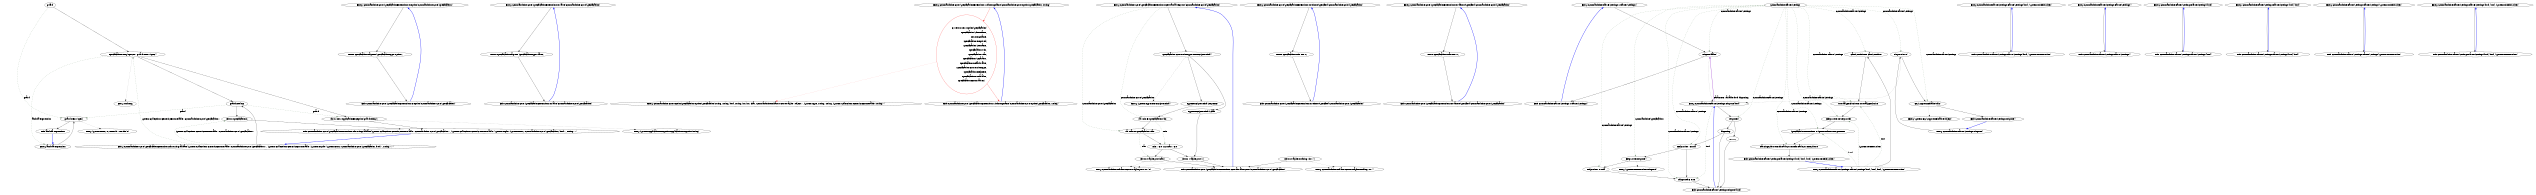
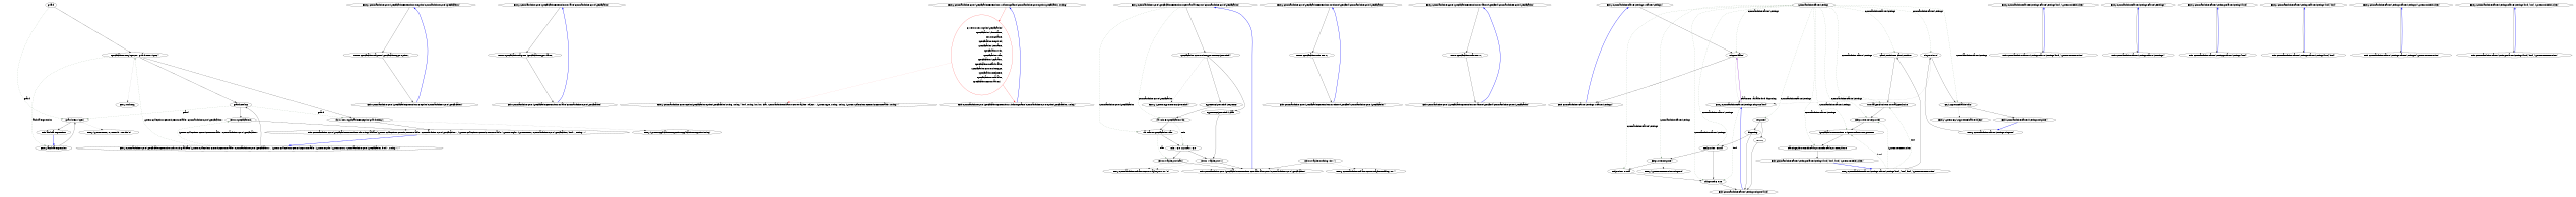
  digraph {
    node [cluster="CommandLine.Core.SpecificationExtensions.GetMaxValueCount(CommandLine.Core.Specification)" span="42-42"]
    edge [style=solid]
    n1 [label=guard cluster="" span=""]
    n2 [cluster="lambda expression" label="guard.Item1(spec)"]
    n3 [cluster="CommandLine.Core.SpecificationExtensions.ThrowingValidate(System.Collections.Generic.IEnumerable<CommandLine.Core.Specification>, System.Collections.Generic.IEnumerable<System.Tuple<System.Func<CommandLine.Core.Specification, bool>, string>>)" label="specifications.Any(spec => guard.Item1(spec))"]
    n4 [cluster="lambda expression" label="Exit lambda expression"]
    n5 [cluster="System.Func<T, TResult>.Invoke(T)" label="Entry System.Func<T, TResult>.Invoke(T)" span="0-0"]
    n6 [cluster="CommandLine.Core.SpecificationExtensions.IsOption(CommandLine.Core.Specification)" label="Entry CommandLine.Core.SpecificationExtensions.IsOption(CommandLine.Core.Specification)" span="11-11"]
    n7 [cluster="CommandLine.Core.SpecificationExtensions.IsOption(CommandLine.Core.Specification)" label="return specification.Tag == SpecificationType.Option;" span="13-13"]
    n8 [cluster="CommandLine.Core.SpecificationExtensions.IsOption(CommandLine.Core.Specification)" label="Exit CommandLine.Core.SpecificationExtensions.IsOption(CommandLine.Core.Specification)" span="11-11"]
    n9 [cluster="CommandLine.Core.SpecificationExtensions.IsValue(CommandLine.Core.Specification)" label="Entry CommandLine.Core.SpecificationExtensions.IsValue(CommandLine.Core.Specification)" span="16-16"]
    n10 [cluster="CommandLine.Core.SpecificationExtensions.IsValue(CommandLine.Core.Specification)" label="return specification.Tag == SpecificationType.Value;" span="18-18"]
    n11 [cluster="CommandLine.Core.SpecificationExtensions.IsValue(CommandLine.Core.Specification)" label="Exit CommandLine.Core.SpecificationExtensions.IsValue(CommandLine.Core.Specification)" span="16-16"]
    n12 [cluster="CommandLine.Core.SpecificationExtensions.WithLongName(CommandLine.Core.OptionSpecification, string)" label="Entry CommandLine.Core.SpecificationExtensions.WithLongName(CommandLine.Core.OptionSpecification, string)" span="21-21"]
    n13 [cluster="CommandLine.Core.SpecificationExtensions.WithLongName(CommandLine.Core.OptionSpecification, string)" color=red community=0 label="6: return new OptionSpecification(\r\n                specification.ShortName,\r\n                newLongName,\r\n                specification.Required,\r\n                specification.SetName,\r\n                specification.Min,\r\n                specification.Max,\r\n                specification.Separator,\r\n                specification.DefaultValue,\r\n                specification.ConversionType,\r\n                specification.HelpText,\r\n                specification.MetaValue,\r\n                specification.EnumValues);" span="23-35"]
    n14 [cluster="CommandLine.Core.SpecificationExtensions.WithLongName(CommandLine.Core.OptionSpecification, string)" label="Exit CommandLine.Core.SpecificationExtensions.WithLongName(CommandLine.Core.OptionSpecification, string)" span="21-21"]
    n15 [cluster="CommandLine.Core.OptionSpecification.OptionSpecification(string, string, bool, string, int, int, char, CommandLine.Infrastructure.Maybe<object>, System.Type, string, string, System.Collections.Generic.IEnumerable<string>)" label="Entry CommandLine.Core.OptionSpecification.OptionSpecification(string, string, bool, string, int, int, char, CommandLine.Infrastructure.Maybe<object>, System.Type, string, string, System.Collections.Generic.IEnumerable<string>)" span="17-17"]
    n16 [cluster="CommandLine.Core.SpecificationExtensions.ThrowingValidate(System.Collections.Generic.IEnumerable<CommandLine.Core.Specification>, System.Collections.Generic.IEnumerable<System.Tuple<System.Func<CommandLine.Core.Specification, bool>, string>>)" label="Entry CommandLine.Core.SpecificationExtensions.ThrowingValidate(System.Collections.Generic.IEnumerable<CommandLine.Core.Specification>, System.Collections.Generic.IEnumerable<System.Tuple<System.Func<CommandLine.Core.Specification, bool>, string>>)" span="38-38"]
    n17 [cluster="CommandLine.Core.SpecificationExtensions.ThrowingValidate(System.Collections.Generic.IEnumerable<CommandLine.Core.Specification>, System.Collections.Generic.IEnumerable<System.Tuple<System.Func<CommandLine.Core.Specification, bool>, string>>)" label=guardsLookup span="40-40"]
    n18 [cluster="CommandLine.Core.SpecificationExtensions.ThrowingValidate(System.Collections.Generic.IEnumerable<CommandLine.Core.Specification>, System.Collections.Generic.IEnumerable<System.Tuple<System.Func<CommandLine.Core.Specification, bool>, string>>)" label="return specifications;" span="48-48"]
    n19 [cluster="CommandLine.Core.SpecificationExtensions.ThrowingValidate(System.Collections.Generic.IEnumerable<CommandLine.Core.Specification>, System.Collections.Generic.IEnumerable<System.Tuple<System.Func<CommandLine.Core.Specification, bool>, string>>)" label="throw new ApplicationException(guard.Item2);" span="44-44"]
    n20 [cluster="Unk.Any" label="Entry Unk.Any" span=""]
    n21 [cluster="lambda expression" label="Entry lambda expression"]
    n22 [cluster="CommandLine.Core.SpecificationExtensions.ThrowingValidate(System.Collections.Generic.IEnumerable<CommandLine.Core.Specification>, System.Collections.Generic.IEnumerable<System.Tuple<System.Func<CommandLine.Core.Specification, bool>, string>>)" label="Exit CommandLine.Core.SpecificationExtensions.ThrowingValidate(System.Collections.Generic.IEnumerable<CommandLine.Core.Specification>, System.Collections.Generic.IEnumerable<System.Tuple<System.Func<CommandLine.Core.Specification, bool>, string>>)" span="38-38"]
    n23 [cluster="System.ApplicationException.ApplicationException(string)" label="Entry System.ApplicationException.ApplicationException(string)" span="0-0"]
    n24 [label="Entry CommandLine.Core.SpecificationExtensions.GetMaxValueCount(CommandLine.Core.Specification)" span="51-51"]
    n25 [label="specification.ConversionType.ToDescriptorKind()" span="53-53"]
    n26 [label="var min = specification.Min" span="58-58"]
    n27 [label="var max = specification.Max" span="59-59"]
    n28 [label="TypeDescriptorKind.Scalar" span="55-55"]
    n29 [label="TypeDescriptorKind.Sequence" span="57-57"]
    n30 [cluster="System.Type.ToDescriptorKind()" label="Entry System.Type.ToDescriptorKind()" span="22-22"]
    n31 [label="min >= 0 && max >= 0" span="60-60"]
    n32 [label="return Maybe.Just(max);" span="62-62"]
    n33 [label="return  Maybe.Just(1);" span="56-56"]
    n34 [label="Exit CommandLine.Core.SpecificationExtensions.GetMaxValueCount(CommandLine.Core.Specification)" span="51-51"]
    n35 [cluster="CommandLine.Infrastructure.Maybe.Just<T>(T)" label="Entry CommandLine.Infrastructure.Maybe.Just<T>(T)" span="68-68"]
    n36 [label="return Maybe.Nothing<int>();" span="67-67"]
    n37 [cluster="CommandLine.Infrastructure.Maybe.Nothing<T>()" label="Entry CommandLine.Infrastructure.Maybe.Nothing<T>()" span="63-63"]
    n38 [cluster="CommandLine.Core.SpecificationExtensions.IsMinNotSpecified(CommandLine.Core.Specification)" label="Entry CommandLine.Core.SpecificationExtensions.IsMinNotSpecified(CommandLine.Core.Specification)" span="70-70"]
    n39 [cluster="CommandLine.Core.SpecificationExtensions.IsMinNotSpecified(CommandLine.Core.Specification)" label="return specification.Min == -1;" span="72-72"]
    n40 [cluster="CommandLine.Core.SpecificationExtensions.IsMinNotSpecified(CommandLine.Core.Specification)" label="Exit CommandLine.Core.SpecificationExtensions.IsMinNotSpecified(CommandLine.Core.Specification)" span="70-70"]
    n41 [cluster="CommandLine.Core.SpecificationExtensions.IsMaxNotSpecified(CommandLine.Core.Specification)" label="Entry CommandLine.Core.SpecificationExtensions.IsMaxNotSpecified(CommandLine.Core.Specification)" span="75-75"]
    n42 [cluster="CommandLine.Core.SpecificationExtensions.IsMaxNotSpecified(CommandLine.Core.Specification)" label="return specification.Max == -1;" span="77-77"]
    n43 [cluster="CommandLine.Core.SpecificationExtensions.IsMaxNotSpecified(CommandLine.Core.Specification)" label="Exit CommandLine.Core.SpecificationExtensions.IsMaxNotSpecified(CommandLine.Core.Specification)" span="75-75"]
    n44 [cluster="CommandLine.ParserSettings.~ParserSettings()" file="InstanceChooser.cs" label="Entry CommandLine.ParserSettings.~ParserSettings()" span="127-127"]
    n45 [cluster="CommandLine.ParserSettings.~ParserSettings()" file="InstanceChooser.cs" label="Dispose(false)" span="129-129"]
    n46 [cluster="CommandLine.ParserSettings.~ParserSettings()" file="InstanceChooser.cs" label="Exit CommandLine.ParserSettings.~ParserSettings()" span="127-127"]
    n47 [cluster="CommandLine.ParserSettings.Dispose(bool)" file="InstanceChooser.cs" label="Entry CommandLine.ParserSettings.Dispose(bool)" span="180-180"]
    n48 [cluster="CommandLine.ParserSettings.Dispose(bool)" file="InstanceChooser.cs" label=_disposed span="182-182"]
    n49 [cluster="CommandLine.ParserSettings.Dispose(bool)" file="InstanceChooser.cs" label="_disposed = true" span="195-195"]
    n50 [cluster="CommandLine.ParserSettings.ParserSettings(bool, System.IO.TextWriter)" file="InstanceChooser.cs" label="Entry CommandLine.ParserSettings.ParserSettings(bool, System.IO.TextWriter)" span="77-77"]
    n51 [cluster="CommandLine.ParserSettings.ParserSettings(bool, System.IO.TextWriter)" file="InstanceChooser.cs" label="Exit CommandLine.ParserSettings.ParserSettings(bool, System.IO.TextWriter)" span="77-77"]
    n52 [cluster="CommandLine.ParserSettings.ParserSettings()" file="InstanceChooser.cs" label="Entry CommandLine.ParserSettings.ParserSettings()" span="44-44"]
    n53 [cluster="CommandLine.ParserSettings.ParserSettings()" file="InstanceChooser.cs" label="Exit CommandLine.ParserSettings.ParserSettings()" span="44-44"]
    n54 [cluster="CommandLine.ParserSettings.Dispose(bool)" file="InstanceChooser.cs" label=disposing span="187-187"]
    n55 [cluster="CommandLine.ParserSettings.Dispose(bool)" file="InstanceChooser.cs" label="return;" span="184-184"]
    n56 [cluster="CommandLine.ParserSettings.Dispose(bool)" file="InstanceChooser.cs" label="HelpWriter != null" span="189-189"]
    n57 [cluster="CommandLine.ParserSettings.Dispose(bool)" file="InstanceChooser.cs" label="Exit CommandLine.ParserSettings.Dispose(bool)" span="180-180"]
    n58 [cluster="CommandLine.ParserSettings.Dispose(bool)" file="InstanceChooser.cs" label="HelpWriter.Dispose()" span="191-191"]
    n59 [cluster="CommandLine.ParserSettings.Dispose(bool)" file="InstanceChooser.cs" label="HelpWriter = null" span="192-192"]
    n60 [cluster="System.IO.TextWriter.Dispose()" file="InstanceChooser.cs" label="Entry System.IO.TextWriter.Dispose()" span="0-0"]
    n61 [cluster="CommandLine.ParserSettings.ParserSettings(bool)" file="InstanceChooser.cs" label="Entry CommandLine.ParserSettings.ParserSettings(bool)" span="54-54"]
    n62 [cluster="CommandLine.ParserSettings.ParserSettings(bool)" file="InstanceChooser.cs" label="Exit CommandLine.ParserSettings.ParserSettings(bool)" span="54-54"]
    n63 [cluster="System.GC.SuppressFinalize(object)" file="InstanceChooser.cs" label="Entry System.GC.SuppressFinalize(object)" span="0-0"]
    n64 [cluster="CommandLine.ParserSettings.ParserSettings(bool, bool, bool, System.IO.TextWriter)" file="InstanceChooser.cs" label="Entry CommandLine.ParserSettings.ParserSettings(bool, bool, bool, System.IO.TextWriter)" span="115-115"]
    n65 [cluster="CommandLine.ParserSettings.ParserSettings(bool, bool, bool, System.IO.TextWriter)" file="InstanceChooser.cs" label="CaseSensitive = caseSensitive" span="117-117"]
    n66 [cluster="CommandLine.ParserSettings.ParserSettings(bool, bool, bool, System.IO.TextWriter)" file="InstanceChooser.cs" label="MutuallyExclusive = mutuallyExclusive" span="118-118"]
    n67 [cluster="CommandLine.ParserSettings.ParserSettings(bool, bool, bool, System.IO.TextWriter)" file="InstanceChooser.cs" label="HelpWriter = helpWriter" span="119-119"]
    n68 [cluster="CommandLine.ParserSettings.ParserSettings(bool, bool, bool, System.IO.TextWriter)" file="InstanceChooser.cs" label="SpecificationExtensions = ignoreUnknownArguments" span="120-120"]
    n69 [cluster="CommandLine.ParserSettings.ParserSettings(bool, bool, bool, System.IO.TextWriter)" file="InstanceChooser.cs" label="ParsingCulture = Thread.CurrentThread.CurrentCulture" span="121-121"]
    n70 [cluster="CommandLine.ParserSettings.ParserSettings(bool, bool, bool, System.IO.TextWriter)" file="InstanceChooser.cs" label="Exit CommandLine.ParserSettings.ParserSettings(bool, bool, bool, System.IO.TextWriter)" span="115-115"]
    n71 [cluster="CommandLine.ParserSettings.ParserSettings(bool, bool)" file="InstanceChooser.cs" label="Entry CommandLine.ParserSettings.ParserSettings(bool, bool)" span="88-88"]
    n72 [cluster="CommandLine.ParserSettings.ParserSettings(bool, bool)" file="InstanceChooser.cs" label="Exit CommandLine.ParserSettings.ParserSettings(bool, bool)" span="88-88"]
    n73 [cluster="CommandLine.ParserSettings.Dispose()" file="InstanceChooser.cs" label="Entry CommandLine.ParserSettings.Dispose()" span="173-173"]
    n74 [cluster="CommandLine.ParserSettings.Dispose()" file="InstanceChooser.cs" label="Dispose(true)" span="175-175"]
    n75 [cluster="CommandLine.ParserSettings.Dispose()" file="InstanceChooser.cs" label="GC.SuppressFinalize(this)" span="177-177"]
    n76 [cluster="CommandLine.ParserSettings.Dispose()" file="InstanceChooser.cs" label="Exit CommandLine.ParserSettings.Dispose()" span="173-173"]
    n77 [cluster="CommandLine.ParserSettings.ParserSettings(System.IO.TextWriter)" file="InstanceChooser.cs" label="Entry CommandLine.ParserSettings.ParserSettings(System.IO.TextWriter)" span="65-65"]
    n78 [cluster="CommandLine.ParserSettings.ParserSettings(System.IO.TextWriter)" file="InstanceChooser.cs" label="Exit CommandLine.ParserSettings.ParserSettings(System.IO.TextWriter)" span="65-65"]
    n79 [cluster="CommandLine.ParserSettings.ParserSettings(bool, bool, System.IO.TextWriter)" file="InstanceChooser.cs" label="Entry CommandLine.ParserSettings.ParserSettings(bool, bool, System.IO.TextWriter)" span="101-101"]
    n80 [cluster="CommandLine.ParserSettings.ParserSettings(bool, bool, System.IO.TextWriter)" file="InstanceChooser.cs" label="Exit CommandLine.ParserSettings.ParserSettings(bool, bool, System.IO.TextWriter)" span="101-101"]
    n81 [file="InstanceChooser.cs" label="CommandLine.ParserSettings" cluster="" span=""]
    n1 -> n2 [color=darkseagreen4 label=guard style=dashed]
    n1 -> n3
    n2 -> n4
    n2 -> n5 [style=dotted]
    n3 -> n17
    n3 -> n19
    n3 -> n20 [style=dotted]
    n3 -> n21 [color=darkseagreen4 label="lambda expression" style=dashed]
    n4 -> n21 [color=blue style=bold]
    n6 -> n7
    n7 -> n8
    n8 -> n6 [color=blue style=bold]
    n9 -> n10
    n10 -> n11
    n11 -> n9 [color=blue style=bold]
    n12 -> n13 [color=red]
    n13 -> n14 [color=red]
    n13 -> n15 [color=red style=dotted]
    n14 -> n12 [color=blue style=bold]
    n16 -> n3 [color=darkseagreen4 label="System.Collections.Generic.IEnumerable<CommandLine.Core.Specification>" style=dashed]
    n16 -> n17
    n16 -> n18 [color=darkseagreen4 label="System.Collections.Generic.IEnumerable<CommandLine.Core.Specification>" style=dashed]
    n17 -> n2 [color=darkseagreen4 label=guard style=dashed]
    n17 -> n18
    n17 -> n19 [color=darkseagreen4 label=guard style=dashed]
    n18 -> n22
    n19 -> n22
    n19 -> n23 [style=dotted]
    n21 -> n2
    n22 -> n16 [color=blue style=bold]
    n24 -> n25
    n24 -> n26 [color=darkseagreen4 label="CommandLine.Core.Specification" style=dashed]
    n24 -> n27 [color=darkseagreen4 label="CommandLine.Core.Specification" style=dashed]
    n25 -> n28
    n25 -> n29
    n25 -> n30 [style=dotted]
    n26 -> n27
    n26 -> n31 [color=darkseagreen4 label=min style=dashed]
    n27 -> n31
    n27 -> n32 [color=darkseagreen4 label=max style=dashed]
    n28 -> n33
    n29 -> n26
    n31 -> n32
    n31 -> n33
    n32 -> n34
    n32 -> n35 [style=dotted]
    n33 -> n34
    n33 -> n35 [style=dotted]
    n34 -> n24 [color=blue style=bold]
    n36 -> n34
    n36 -> n37 [style=dotted]
    n38 -> n39
    n39 -> n40
    n40 -> n38 [color=blue style=bold]
    n41 -> n42
    n42 -> n43
    n43 -> n41 [color=blue style=bold]
    n44 -> n45
    n45 -> n46
    n45 -> n47 [style=dotted]
    n46 -> n44 [color=blue style=bold]
    n47 -> n45 [color=darkorchid label="Parameter variable bool disposing" style=bold]
-   n47 -> n48
    n47 -> n49 [color=darkseagreen4 label=bool style=dashed]
    n48 -> n54
    n48 -> n55
    n49 -> n57
    n50 -> n51
    n51 -> n50 [color=blue style=bold]
    n52 -> n53
    n53 -> n52 [color=blue style=bold]
    n54 -> n56
    n54 -> n57
    n55 -> n57
    n56 -> n49
    n56 -> n58
    n57 -> n47 [color=blue style=bold]
    n58 -> n59
    n58 -> n60 [style=dotted]
    n59 -> n49
    n61 -> n62
    n62 -> n61 [color=blue style=bold]
    n64 -> n65
    n64 -> n66 [color=darkseagreen4 label=bool style=dashed]
    n64 -> n67 [color=darkseagreen4 label="System.IO.TextWriter" style=dashed]
    n64 -> n68 [color=darkseagreen4 label=bool style=dashed]
    n65 -> n66
    n66 -> n67
    n67 -> n68
    n68 -> n69
    n69 -> n70
    n70 -> n64 [color=blue style=bold]
    n71 -> n72
    n72 -> n71 [color=blue style=bold]
    n73 -> n74
    n74 -> n47 [style=dotted]
    n74 -> n75
    n75 -> n63 [style=dotted]
    n75 -> n76
    n76 -> n73 [color=blue style=bold]
    n77 -> n78
    n78 -> n77 [color=blue style=bold]
    n79 -> n80
    n80 -> n79 [color=blue style=bold]
    n81 -> n45 [color=darkseagreen4 label="CommandLine.ParserSettings" style=dashed]
    n81 -> n48 [color=darkseagreen4 label="CommandLine.ParserSettings" style=dashed]
    n81 -> n49 [color=darkseagreen4 label="CommandLine.ParserSettings" style=dashed]
    n81 -> n56 [color=darkseagreen4 label="CommandLine.ParserSettings" style=dashed]
-   n81 -> n58 [color=darkseagreen4 label="CommandLine.Specification" style=dashed]
+   n81 -> n58 [color=darkseagreen4 label="CommandLine.ParserSettings" style=dashed]
    n81 -> n59 [color=darkseagreen4 label="CommandLine.ParserSettings" style=dashed]
    n81 -> n65 [color=darkseagreen4 label="CommandLine.ParserSettings" style=dashed]
    n81 -> n66 [color=darkseagreen4 label="CommandLine.ParserSettings" style=dashed]
    n81 -> n67 [color=darkseagreen4 label="CommandLine.ParserSettings" style=dashed]
    n81 -> n68 [color=darkseagreen4 label="CommandLine.ParserSettings" style=dashed]
    n81 -> n69 [color=darkseagreen4 label="CommandLine.ParserSettings" style=dashed]
    n81 -> n74 [color=darkseagreen4 label="CommandLine.ParserSettings" style=dashed]
    n81 -> n75 [color=darkseagreen4 label="CommandLine.ParserSettings" style=dashed]
  }
